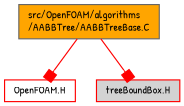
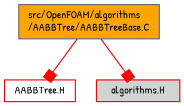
  digraph {
    fontname="Patrick Hand"
    node [color=red fontname="Patrick Hand" fontsize=10 shape=box style=filled]
    edge [arrowhead=box color=red fontname="Patrick Hand" fontsize=10 labelfontname=Helvetica labelfontsize=10 style=solid]
    n1 [color=gray40 fillcolor=orange fontcolor=black height=0.2 label="src/OpenFOAM/algorithms\l/AABBTree/AABBTreeBase.C" width=0.4]
-   n2 [fillcolor=white height=0.2 label="OpenFOAM.H" width=0.4]
-   n3 [fillcolor=lightgrey height=0.2 label="treeBoundBox.H" width=0.4]
+   n2 [fillcolor=white height=0.2 label="AABBTree.H" width=0.4]
+   n3 [fillcolor=lightgrey height=0.2 label="algorithms.H" width=0.4]
    n1 -> n2
    n1 -> n3
  }
